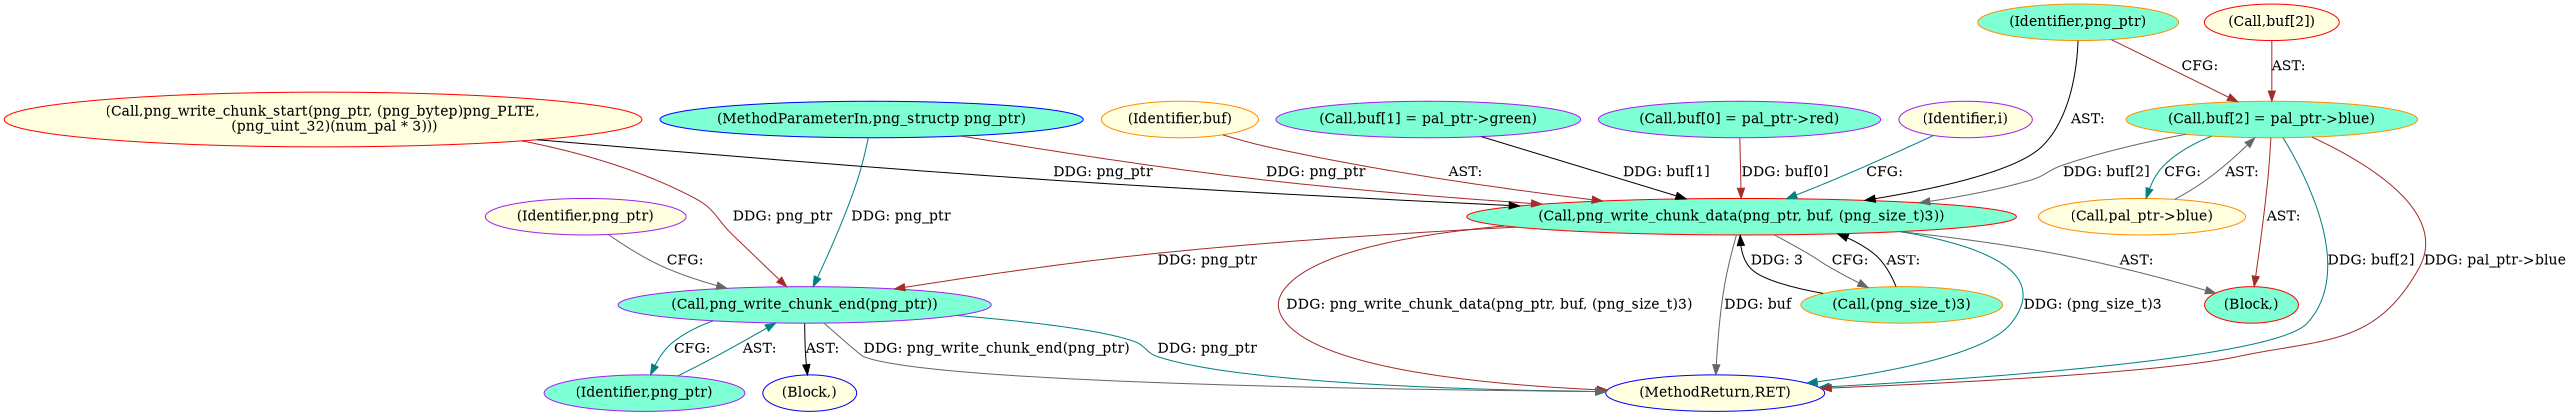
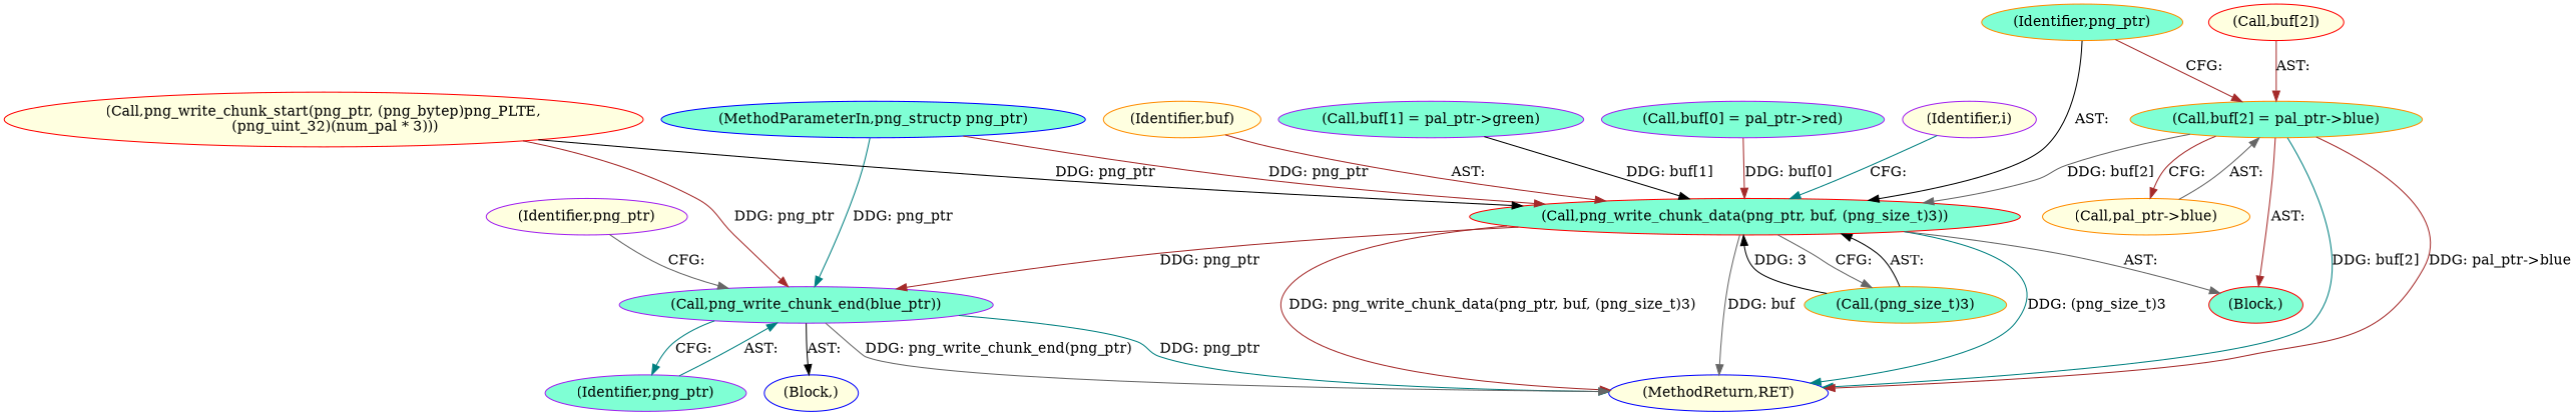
  digraph {
    node [color=purple fillcolor=aquamarine style=filled]
    edge [color=brown]
    n1 [color=darkorange label="(Call,buf[2] = pal_ptr->blue)"]
    n2 [color=red label="(Call,png_write_chunk_data(png_ptr, buf, (png_size_t)3))"]
    n3 [color=blue fillcolor=lightyellow label="(MethodReturn,RET)"]
    n4 [color=darkorange fillcolor=lightyellow label="(Call,pal_ptr->blue)"]
    n5 [color=red label="(Block,)"]
-   n6 [label="(Call,png_write_chunk_end(png_ptr))"]
+   n6 [label="(Call,png_write_chunk_end(blue_ptr))"]
    n7 [color=darkorange label="(Call,(png_size_t)3)"]
    n8 [label="(Identifier,png_ptr)"]
    n9 [color=blue fillcolor=lightyellow label="(Block,)"]
    n10 [fillcolor=lightyellow label="(Identifier,i)"]
    n11 [color=darkorange label="(Identifier,png_ptr)"]
    n12 [color=blue label="(MethodParameterIn,png_structp png_ptr)"]
    n13 [color=darkorange fillcolor=lightyellow label="(Identifier,buf)"]
    n14 [color=red fillcolor=lightyellow label="(Call,buf[2])"]
    n15 [label="(Call,buf[1] = pal_ptr->green)"]
    n16 [color=red fillcolor=lightyellow label="(Call,png_write_chunk_start(png_ptr, (png_bytep)png_PLTE,\n     (png_uint_32)(num_pal * 3)))"]
    n17 [label="(Call,buf[0] = pal_ptr->red)"]
    n18 [fillcolor=lightyellow label="(Identifier,png_ptr)"]
    n1 -> n2 [color=gray40 label="DDG: buf[2]"]
    n1 -> n3 [color=teal label="DDG: buf[2]"]
    n1 -> n3 [label="DDG: pal_ptr->blue"]
-   n1 -> n4 [color=teal label="CFG: "]
+   n1 -> n4 [label="CFG: "]
    n1 -> n5 [label="AST: "]
    n2 -> n3 [color=teal label="DDG: (png_size_t)3"]
    n2 -> n3 [label="DDG: png_write_chunk_data(png_ptr, buf, (png_size_t)3)"]
    n2 -> n3 [color=gray40 label="DDG: buf"]
    n2 -> n5 [color=gray40 label="AST: "]
    n2 -> n6 [label="DDG: png_ptr"]
    n2 -> n7 [color=gray40 label="CFG: "]
    n4 -> n1 [color=gray40 label="AST: "]
    n6 -> n3 [color=teal label="DDG: png_ptr"]
    n6 -> n3 [color=gray40 label="DDG: png_write_chunk_end(png_ptr)"]
    n6 -> n8 [color=teal label="CFG: "]
    n6 -> n9 [color=black label="AST: "]
    n7 -> n2 [color=black label="AST: "]
    n7 -> n2 [color=black label="DDG: 3"]
    n8 -> n6 [color=teal label="AST: "]
    n10 -> n2 [color=teal label="CFG: "]
    n11 -> n1 [label="CFG: "]
    n11 -> n2 [color=black label="AST: "]
    n12 -> n2 [label="DDG: png_ptr"]
    n12 -> n6 [color=teal label="DDG: png_ptr"]
    n13 -> n2 [label="AST: "]
    n14 -> n1 [label="AST: "]
    n15 -> n2 [color=black label="DDG: buf[1]"]
    n16 -> n2 [color=black label="DDG: png_ptr"]
    n16 -> n6 [label="DDG: png_ptr"]
    n17 -> n2 [label="DDG: buf[0]"]
    n18 -> n6 [color=gray40 label="CFG: "]
  }
